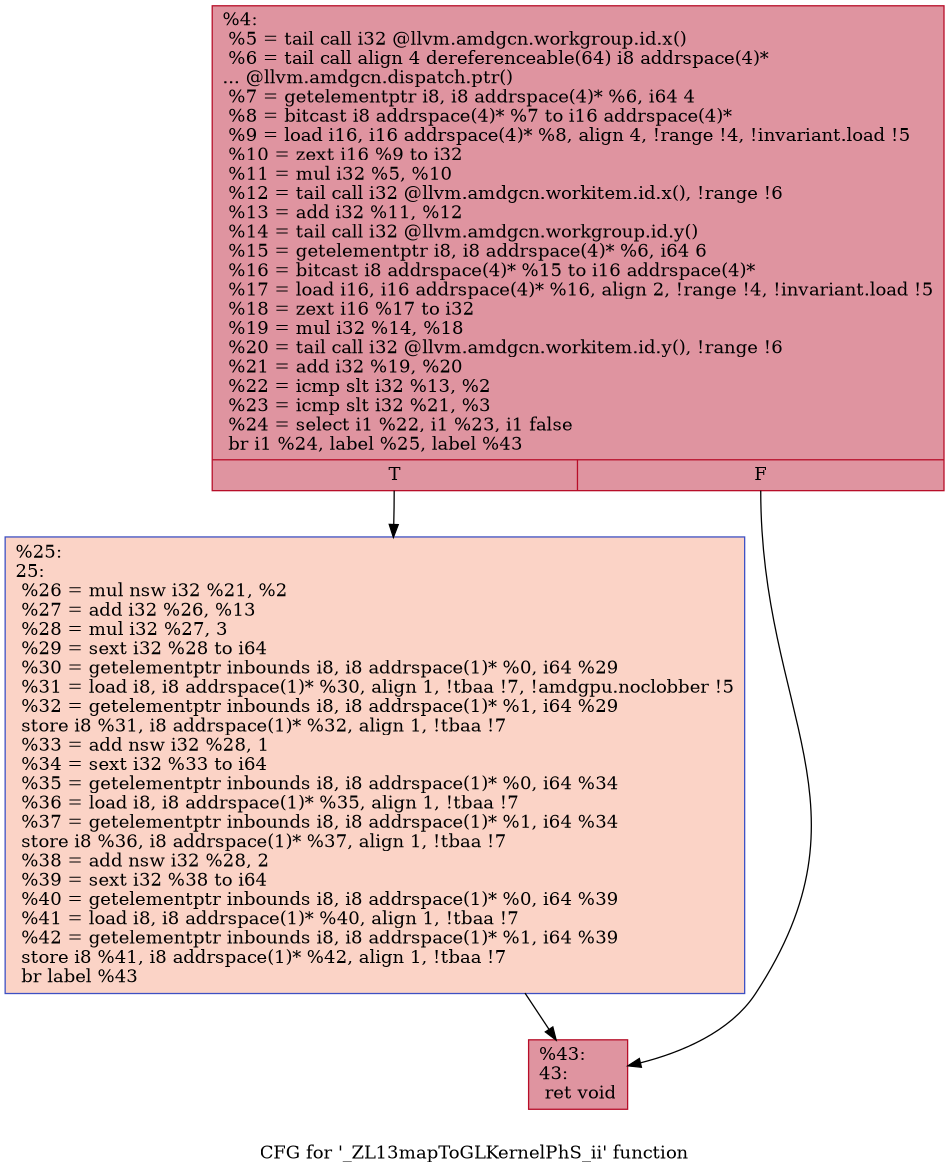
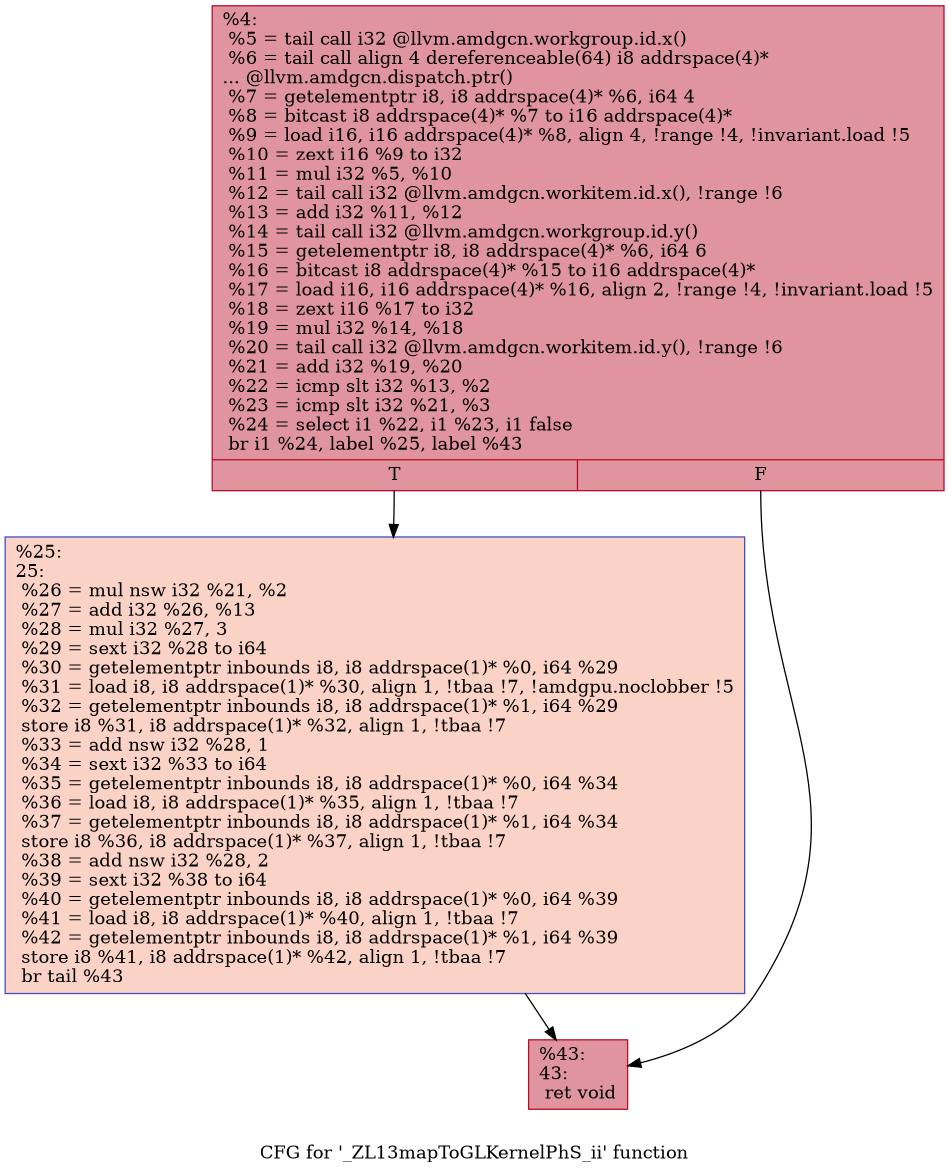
  digraph {
    label="CFG for '_ZL13mapToGLKernelPhS_ii' function"
    node [color="#b70d28ff" fillcolor="#b70d2870" shape=record style=filled]
    n1 [label="{%4:\l  %5 = tail call i32 @llvm.amdgcn.workgroup.id.x()\l  %6 = tail call align 4 dereferenceable(64) i8 addrspace(4)*\l... @llvm.amdgcn.dispatch.ptr()\l  %7 = getelementptr i8, i8 addrspace(4)* %6, i64 4\l  %8 = bitcast i8 addrspace(4)* %7 to i16 addrspace(4)*\l  %9 = load i16, i16 addrspace(4)* %8, align 4, !range !4, !invariant.load !5\l  %10 = zext i16 %9 to i32\l  %11 = mul i32 %5, %10\l  %12 = tail call i32 @llvm.amdgcn.workitem.id.x(), !range !6\l  %13 = add i32 %11, %12\l  %14 = tail call i32 @llvm.amdgcn.workgroup.id.y()\l  %15 = getelementptr i8, i8 addrspace(4)* %6, i64 6\l  %16 = bitcast i8 addrspace(4)* %15 to i16 addrspace(4)*\l  %17 = load i16, i16 addrspace(4)* %16, align 2, !range !4, !invariant.load !5\l  %18 = zext i16 %17 to i32\l  %19 = mul i32 %14, %18\l  %20 = tail call i32 @llvm.amdgcn.workitem.id.y(), !range !6\l  %21 = add i32 %19, %20\l  %22 = icmp slt i32 %13, %2\l  %23 = icmp slt i32 %21, %3\l  %24 = select i1 %22, i1 %23, i1 false\l  br i1 %24, label %25, label %43\l|{<s0>T|<s1>F}}"]
-   n2 [color="#3d50c3ff" fillcolor="#f59c7d70" label="{%25:\l25:                                               \l  %26 = mul nsw i32 %21, %2\l  %27 = add i32 %26, %13\l  %28 = mul i32 %27, 3\l  %29 = sext i32 %28 to i64\l  %30 = getelementptr inbounds i8, i8 addrspace(1)* %0, i64 %29\l  %31 = load i8, i8 addrspace(1)* %30, align 1, !tbaa !7, !amdgpu.noclobber !5\l  %32 = getelementptr inbounds i8, i8 addrspace(1)* %1, i64 %29\l  store i8 %31, i8 addrspace(1)* %32, align 1, !tbaa !7\l  %33 = add nsw i32 %28, 1\l  %34 = sext i32 %33 to i64\l  %35 = getelementptr inbounds i8, i8 addrspace(1)* %0, i64 %34\l  %36 = load i8, i8 addrspace(1)* %35, align 1, !tbaa !7\l  %37 = getelementptr inbounds i8, i8 addrspace(1)* %1, i64 %34\l  store i8 %36, i8 addrspace(1)* %37, align 1, !tbaa !7\l  %38 = add nsw i32 %28, 2\l  %39 = sext i32 %38 to i64\l  %40 = getelementptr inbounds i8, i8 addrspace(1)* %0, i64 %39\l  %41 = load i8, i8 addrspace(1)* %40, align 1, !tbaa !7\l  %42 = getelementptr inbounds i8, i8 addrspace(1)* %1, i64 %39\l  store i8 %41, i8 addrspace(1)* %42, align 1, !tbaa !7\l  br label %43\l}"]
+   n2 [color="#3d50c3ff" fillcolor="#f59c7d70" label="{%25:\l25:                                               \l  %26 = mul nsw i32 %21, %2\l  %27 = add i32 %26, %13\l  %28 = mul i32 %27, 3\l  %29 = sext i32 %28 to i64\l  %30 = getelementptr inbounds i8, i8 addrspace(1)* %0, i64 %29\l  %31 = load i8, i8 addrspace(1)* %30, align 1, !tbaa !7, !amdgpu.noclobber !5\l  %32 = getelementptr inbounds i8, i8 addrspace(1)* %1, i64 %29\l  store i8 %31, i8 addrspace(1)* %32, align 1, !tbaa !7\l  %33 = add nsw i32 %28, 1\l  %34 = sext i32 %33 to i64\l  %35 = getelementptr inbounds i8, i8 addrspace(1)* %0, i64 %34\l  %36 = load i8, i8 addrspace(1)* %35, align 1, !tbaa !7\l  %37 = getelementptr inbounds i8, i8 addrspace(1)* %1, i64 %34\l  store i8 %36, i8 addrspace(1)* %37, align 1, !tbaa !7\l  %38 = add nsw i32 %28, 2\l  %39 = sext i32 %38 to i64\l  %40 = getelementptr inbounds i8, i8 addrspace(1)* %0, i64 %39\l  %41 = load i8, i8 addrspace(1)* %40, align 1, !tbaa !7\l  %42 = getelementptr inbounds i8, i8 addrspace(1)* %1, i64 %39\l  store i8 %41, i8 addrspace(1)* %42, align 1, !tbaa !7\l  br tail %43\l}"]
    n3 [label="{%43:\l43:                                               \l  ret void\l}"]
    n1 -> n2 [tailport=s0]
    n1 -> n3 [tailport=s1]
    n2 -> n3
  }
